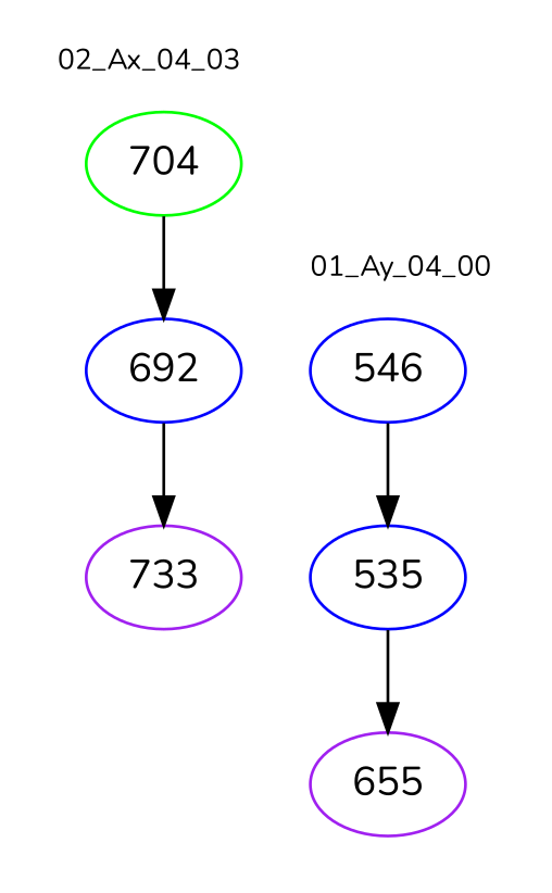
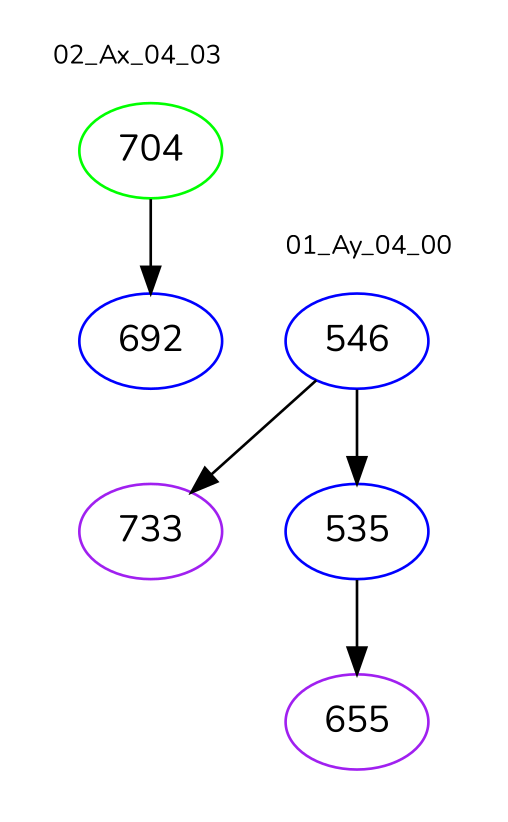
  digraph {
    fontname=Nunito
    node [color=blue fontname=Nunito]
    edge [color=black fontname=Nunito]
    n1 [color=green label=704]
    n2 [label=692]
    n3 [color=purple label=733]
    n4 [label=546]
    n5 [label=535]
    n6 [color=purple label=655]
    subgraph cluster_1 {
      color=white
      fontsize=10
      label="02_Ax_04_03"
      n1
      n2
      n3
    }
    subgraph cluster_2 {
      color=white
      fontsize=10
      label="01_Ay_04_00"
      n4
      n5
      n6
    }
    n1 -> n2
-   n2 -> n3
+   n4 -> n3
    n4 -> n5
    n5 -> n6
  }
